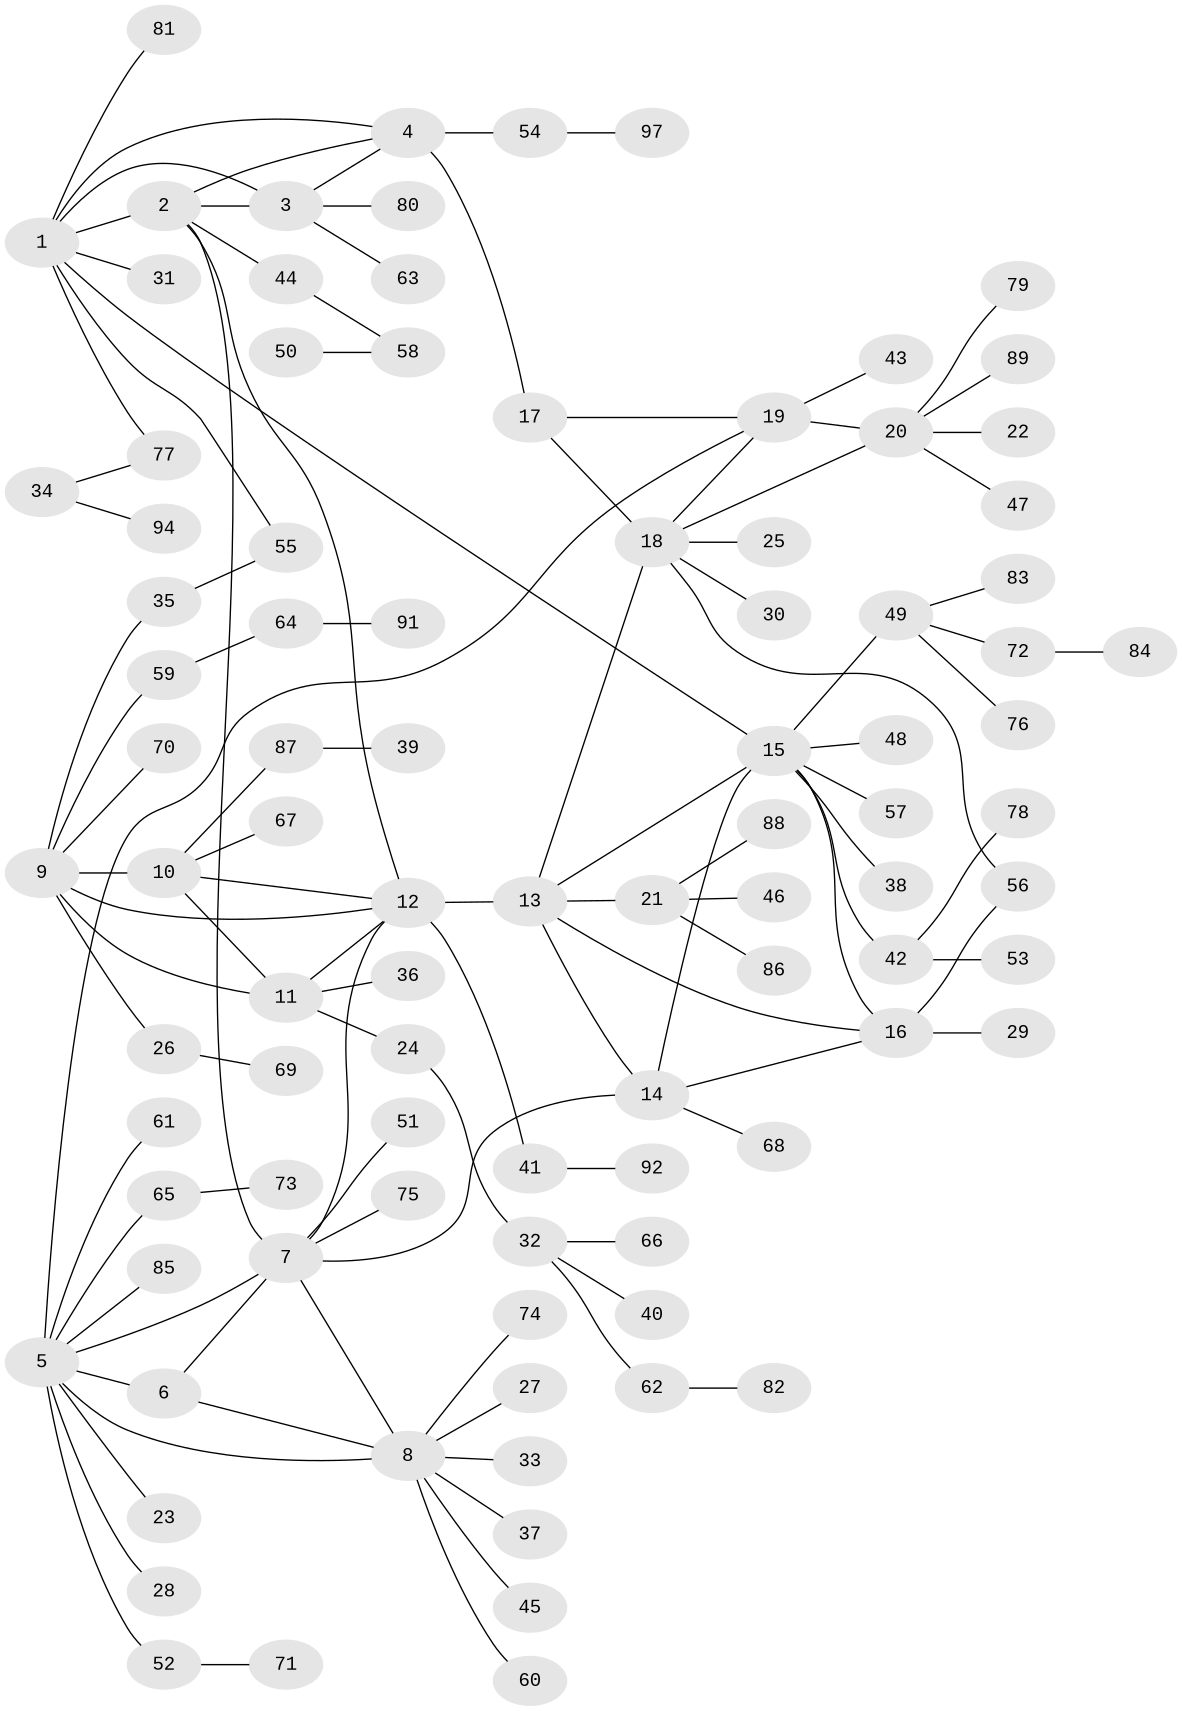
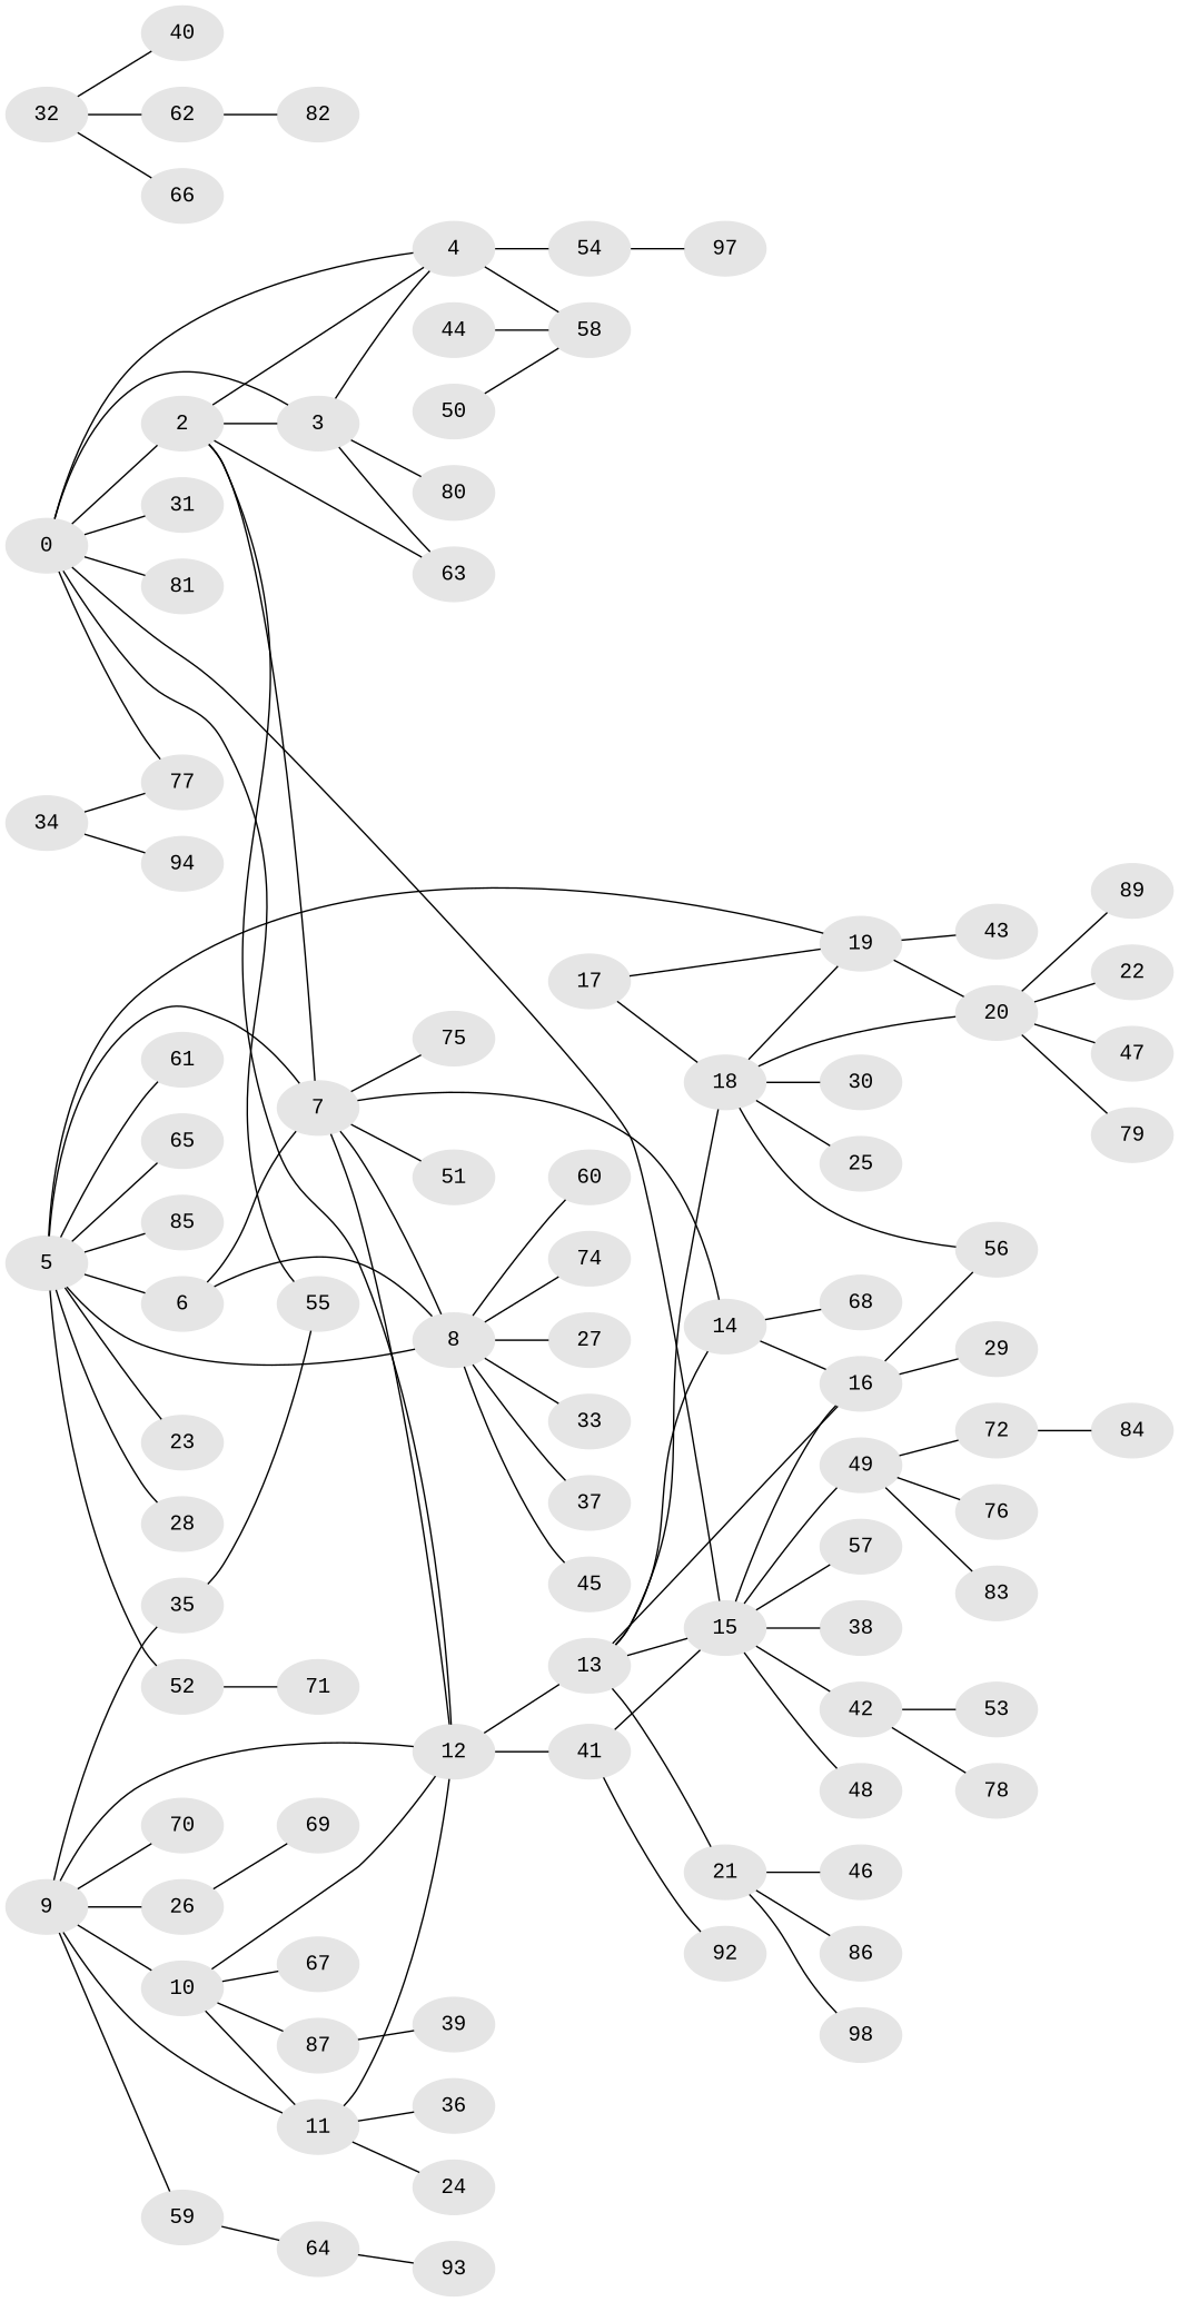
  graph {
    fontname="Liberation Mono"
    rankdir=LR
    node [color=gray90 fontname="Liberation Mono" style=filled]
    edge [fontname="Liberation Mono"]
-   1
+   1 [label=0]
    2
    3
    4
    15
    31
    55
    77
    81
    7
    12
    44
    63
    80
    17
    54
    16
    38
    42
    48
    49
    57
    8
    14
    51
    75
    13
    41
    58
    19
    18
    n32 [label=97]
    5
    6
    23
    28
    52
    61
    65
    85
    27
    33
    37
    45
    60
    74
    20
    43
    71
-   73
    68
    9
    10
    11
    26
    35
    59
    70
    67
    87
    24
    36
    69
    64
    39
    32
    21
    92
    29
    56
    25
    30
    46
    86
-   88
+   88 [label=98]
    53
    78
    72
    76
    83
    22
    47
    79
    89
    34
    n86 [label=94]
    40
    62
    66
    82
    50
    84
-   91
+   91 [label=93]
    1 -- 2
    1 -- 3
    1 -- 4
    1 -- 15
    1 -- 31
    1 -- 55
    1 -- 77
    1 -- 81
    2 -- 3
    2 -- 4
    2 -- 7
    2 -- 12
-   2 -- 44
+   2 -- 63
    3 -- 4
    3 -- 63
    3 -- 80
-   4 -- 17
+   4 -- 58
    4 -- 54
    15 -- 16
    15 -- 38
    15 -- 42
    15 -- 48
    15 -- 49
    15 -- 57
    7 -- 12
    7 -- 8
    7 -- 14
    7 -- 51
    7 -- 75
    12 -- 13
    12 -- 41
    44 -- 58
    17 -- 19
    17 -- 18
    54 -- n32
    16 -- 29
    16 -- 56
    42 -- 53
    42 -- 78
    49 -- 72
    49 -- 76
    49 -- 83
    8 -- 27
    8 -- 33
    8 -- 37
    8 -- 45
    8 -- 60
    8 -- 74
-   14 -- 15
+   41 -- 15
    14 -- 16
    14 -- 68
    13 -- 15
    13 -- 16
    13 -- 14
    13 -- 18
    13 -- 21
    41 -- 92
    19 -- 20
    19 -- 43
    18 -- 19
    18 -- 20
    18 -- 56
    18 -- 25
    18 -- 30
    5 -- 7
    5 -- 8
    5 -- 19
    5 -- 6
    5 -- 23
    5 -- 28
    5 -- 52
    5 -- 61
    5 -- 65
    5 -- 85
    6 -- 7
    6 -- 8
    52 -- 71
-   65 -- 73
    20 -- 22
    20 -- 47
    20 -- 79
    20 -- 89
    9 -- 12
    9 -- 10
    9 -- 11
    9 -- 26
    9 -- 35
    9 -- 59
    9 -- 70
    10 -- 12
    10 -- 11
    10 -- 67
    10 -- 87
    11 -- 12
    11 -- 24
    11 -- 36
    26 -- 69
    35 -- 55
    59 -- 64
    87 -- 39
-   24 -- 32
    64 -- 91
    32 -- 40
    32 -- 62
    32 -- 66
    21 -- 46
    21 -- 86
    21 -- 88
    72 -- 84
    34 -- 77
    34 -- n86
    62 -- 82
    50 -- 58
  }
